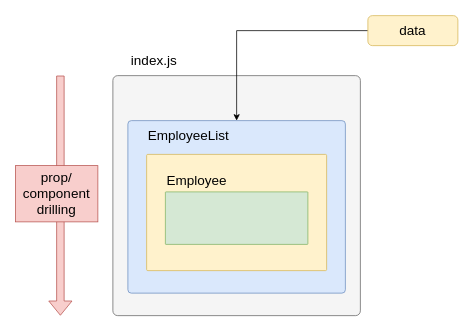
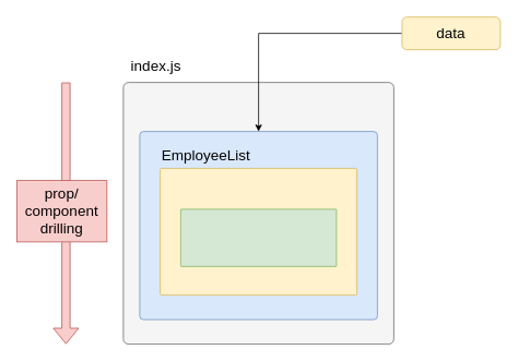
  <mxCell id="0" />
  <mxCell id="1" parent="0" />
  <mxCell id="2" value="" style="rounded=1;whiteSpace=wrap;html=1;arcSize=2;fillColor=#f5f5f5;strokeColor=#666666;fontColor=#333333;" parent="1" vertex="1"><mxGeometry x="150" y="100" width="330" height="320" as="geometry" /></mxCell>
- <mxCell id="3" value="index.js" style="text;html=1;strokeColor=none;fillColor=none;align=center;verticalAlign=middle;whiteSpace=wrap;rounded=0;fontSize=18;" parent="1" vertex="1"><mxGeometry x="175" y="70" width="60" height="20" as="geometry" /></mxCell>
+ <mxCell id="3" value="index.js" style="text;html=1;strokeColor=none;fillColor=none;align=center;verticalAlign=middle;whiteSpace=wrap;rounded=0;fontSize=18;" parent="1" vertex="1"><mxGeometry x="160" y="70" width="60" height="20" as="geometry" /></mxCell>
  <mxCell id="4" value="" style="rounded=1;whiteSpace=wrap;html=1;arcSize=2;fillColor=#dae8fc;strokeColor=#6c8ebf;" parent="1" vertex="1"><mxGeometry x="170" y="160" width="290" height="230" as="geometry" /></mxCell>
  <mxCell id="5" style="edgeStyle=orthogonalEdgeStyle;rounded=0;orthogonalLoop=1;jettySize=auto;html=1;fontSize=18;" parent="1" source="6" target="4" edge="1"><mxGeometry relative="1" as="geometry" /></mxCell>
  <mxCell id="6" value="data" style="rounded=1;whiteSpace=wrap;html=1;fontSize=18;fillColor=#fff2cc;strokeColor=#d6b656;" parent="1" vertex="1"><mxGeometry x="490" y="20" width="120" height="40" as="geometry" /></mxCell>
  <mxCell id="7" value="" style="rounded=1;whiteSpace=wrap;html=1;fontSize=18;arcSize=1;fillColor=#fff2cc;strokeColor=#d6b656;" parent="1" vertex="1"><mxGeometry x="195" y="205" width="240" height="155" as="geometry" /></mxCell>
- <mxCell id="8" value="EmployeeList" style="text;html=1;strokeColor=none;fillColor=none;align=left;verticalAlign=middle;whiteSpace=wrap;rounded=0;fontSize=18;" parent="1" vertex="1"><mxGeometry x="195" y="170" width="125" height="20" as="geometry" /></mxCell>
+ <mxCell id="8" value="EmployeeList" style="text;html=1;strokeColor=none;fillColor=none;align=left;verticalAlign=middle;whiteSpace=wrap;rounded=0;fontSize=18;" parent="1" vertex="1"><mxGeometry x="195" y="180" width="125" height="20" as="geometry" /></mxCell>
  <mxCell id="9" value="" style="rounded=1;whiteSpace=wrap;html=1;fontSize=18;arcSize=1;fillColor=#d5e8d4;strokeColor=#82b366;" parent="1" vertex="1"><mxGeometry x="220" y="255" width="190" height="70" as="geometry" /></mxCell>
- <mxCell id="10" value="Employee" style="text;html=1;strokeColor=none;fillColor=none;align=left;verticalAlign=middle;whiteSpace=wrap;rounded=0;fontSize=18;" parent="1" vertex="1"><mxGeometry x="220" y="230" width="125" height="20" as="geometry" /></mxCell>
  <mxCell id="11" value="" style="shape=flexArrow;endArrow=classic;html=1;fontSize=18;fillColor=#f8cecc;strokeColor=#b85450;" parent="1" edge="1"><mxGeometry width="50" height="50" relative="1" as="geometry"><mxPoint x="80" y="100" as="sourcePoint" /><mxPoint x="80" y="420" as="targetPoint" /></mxGeometry></mxCell>
  <mxCell id="12" value="prop/ component drilling" style="text;html=1;align=center;verticalAlign=middle;whiteSpace=wrap;rounded=0;fontSize=18;fillColor=#f8cecc;strokeColor=#b85450;" parent="1" vertex="1"><mxGeometry x="20" y="220" width="110" height="75" as="geometry" /></mxCell>
